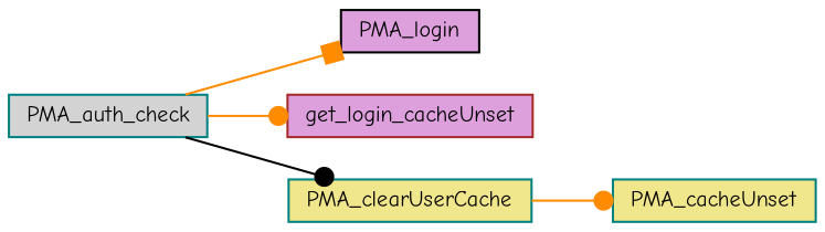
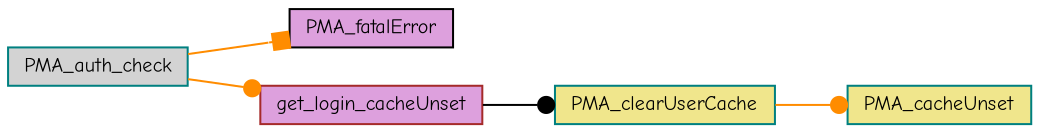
  digraph {
    fontname="Comic Neue"
    rankdir=LR
    node [color=teal fillcolor=plum fontname="Comic Neue" fontsize=10 shape=record style=filled]
    edge [arrowhead=dot color=darkorange fontname="Comic Neue" fontsize=10 labelfontname=Helvetica labelfontsize=10 style=solid]
    n1 [fillcolor=lightgrey fontcolor=black height=0.2 label=PMA_auth_check width=0.4]
-   n2 [color=black height=0.2 label=PMA_login width=0.4]
+   n2 [color=black height=0.2 label=PMA_fatalError width=0.4]
    n3 [color=brown height=0.2 label=get_login_cacheUnset width=0.4]
    n4 [fillcolor=khaki height=0.2 label=PMA_clearUserCache width=0.4]
    n5 [fillcolor=khaki height=0.2 label=PMA_cacheUnset width=0.4]
    n1 -> n2 [arrowhead=box]
    n1 -> n3
-   n1 -> n4 [color=black]
+   n3 -> n4 [color=black]
    n4 -> n5
  }
